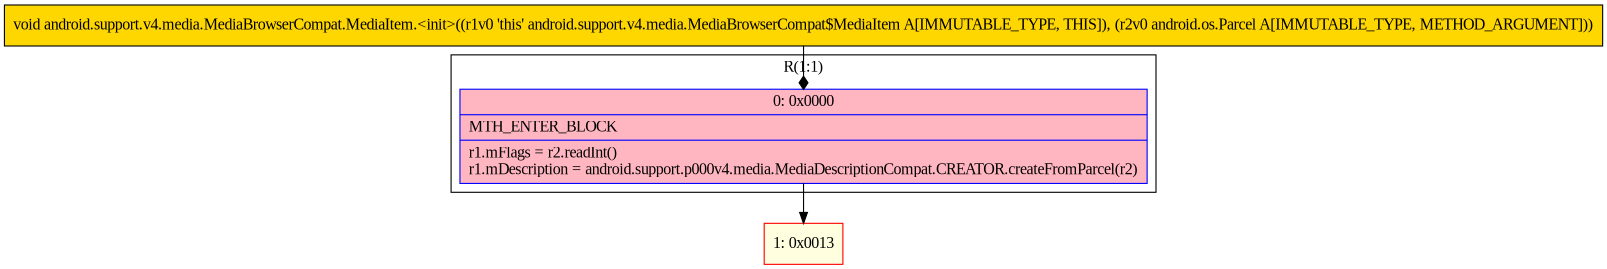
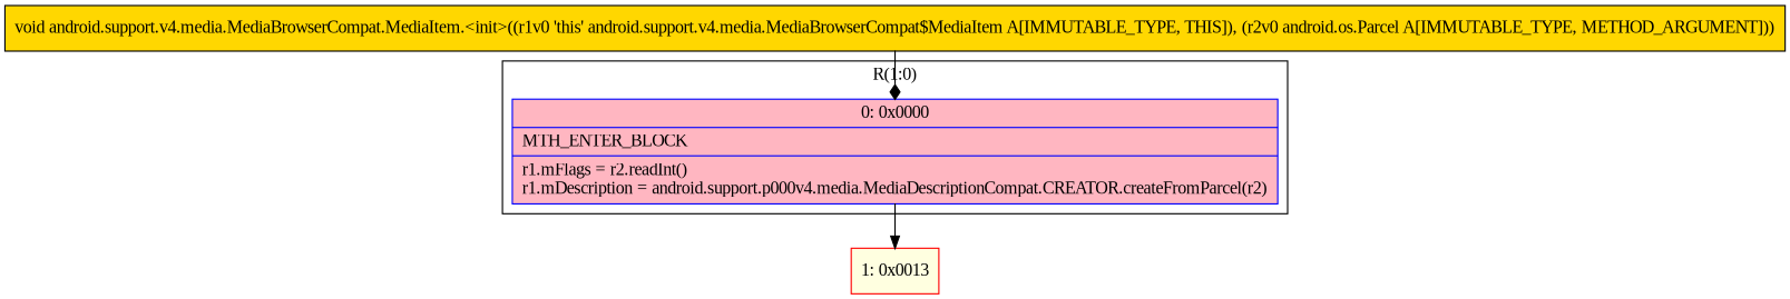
  digraph {
    fontname="Liberation Serif"
    node [shape=record style=filled fontname="Liberation Serif"]
    edge [fontname="Liberation Serif"]
    n1 [color=blue label="{0\:\ 0x0000|MTH_ENTER_BLOCK\l|r1.mFlags = r2.readInt()\lr1.mDescription = android.support.p000v4.media.MediaDescriptionCompat.CREATOR.createFromParcel(r2)\l}" fillcolor=lightpink]
    n2 [color=red label="{1\:\ 0x0013}" fillcolor=lightyellow]
    n3 [label="{void android.support.v4.media.MediaBrowserCompat.MediaItem.\<init\>((r1v0 'this' android.support.v4.media.MediaBrowserCompat$MediaItem A[IMMUTABLE_TYPE, THIS]), (r2v0 android.os.Parcel A[IMMUTABLE_TYPE, METHOD_ARGUMENT])) }" fillcolor=gold]
    subgraph cluster_1 {
-     label="R(1:1)"
+     label="R(1:0)"
      n1
    }
    n1 -> n2 [arrowhead=normal]
    n3 -> n1 [arrowhead=diamond]
  }
